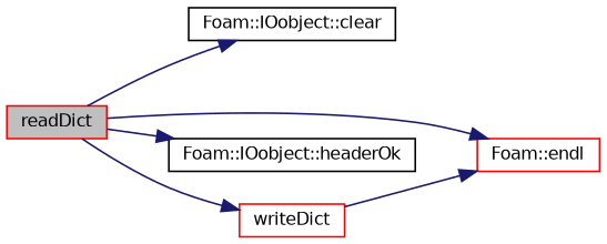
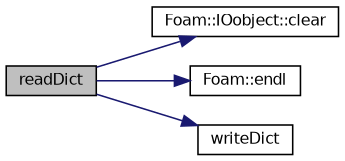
  digraph {
    rankdir=LR
    node [color=black fontname=Helvetica fontsize=10 shape=record]
    edge [color=midnightblue fontname=Helvetica fontsize=10 labelfontname=Helvetica labelfontsize=10 style=solid]
-   n1 [color=red fillcolor=grey75 fontcolor=black height=0.2 label=readDict style=filled width=0.4]
+   n1 [fillcolor=grey75 fontcolor=black height=0.2 label=readDict style=filled width=0.4]
    n2 [height=0.2 label="Foam::IOobject::clear" width=0.4]
-   n3 [color=red height=0.2 label="Foam::endl" width=0.4]
-   n4 [height=0.2 label="Foam::IOobject::headerOk" width=0.4]
-   n5 [color=red height=0.2 label=writeDict width=0.4]
+   n3 [height=0.2 label="Foam::endl" width=0.4]
+   n5 [height=0.2 label=writeDict width=0.4]
    n1 -> n2
    n1 -> n3
-   n1 -> n4
    n1 -> n5
-   n5 -> n3
  }
